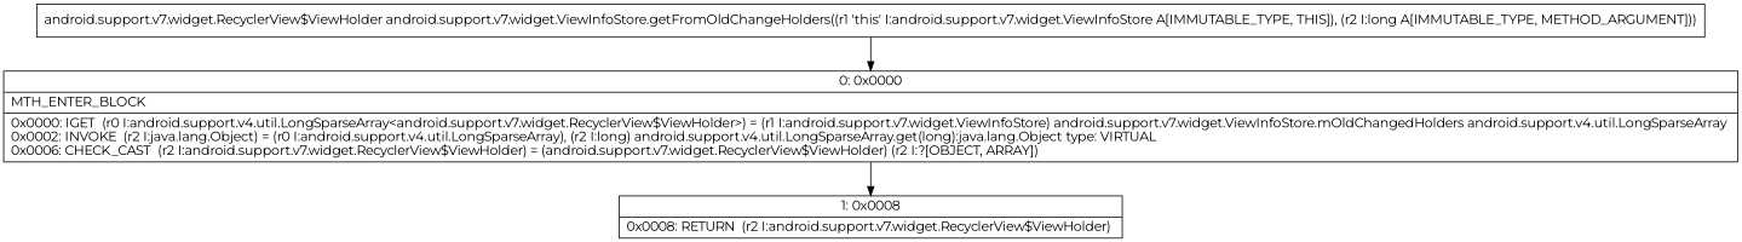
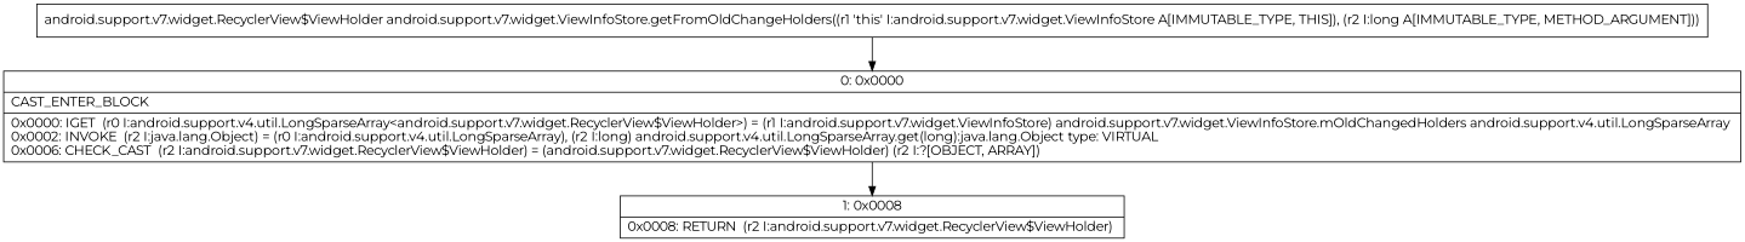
  digraph {
    fontname=Montserrat
    node [shape=record fontname=Montserrat]
    edge [fontname=Montserrat]
-   n1 [label="{0\:\ 0x0000|MTH_ENTER_BLOCK\l|0x0000: IGET  (r0 I:android.support.v4.util.LongSparseArray\<android.support.v7.widget.RecyclerView$ViewHolder\>) = (r1 I:android.support.v7.widget.ViewInfoStore) android.support.v7.widget.ViewInfoStore.mOldChangedHolders android.support.v4.util.LongSparseArray \l0x0002: INVOKE  (r2 I:java.lang.Object) = (r0 I:android.support.v4.util.LongSparseArray), (r2 I:long) android.support.v4.util.LongSparseArray.get(long):java.lang.Object type: VIRTUAL \l0x0006: CHECK_CAST  (r2 I:android.support.v7.widget.RecyclerView$ViewHolder) = (android.support.v7.widget.RecyclerView$ViewHolder) (r2 I:?[OBJECT, ARRAY]) \l}"]
+   n1 [label="{0\:\ 0x0000|CAST_ENTER_BLOCK\l|0x0000: IGET  (r0 I:android.support.v4.util.LongSparseArray\<android.support.v7.widget.RecyclerView$ViewHolder\>) = (r1 I:android.support.v7.widget.ViewInfoStore) android.support.v7.widget.ViewInfoStore.mOldChangedHolders android.support.v4.util.LongSparseArray \l0x0002: INVOKE  (r2 I:java.lang.Object) = (r0 I:android.support.v4.util.LongSparseArray), (r2 I:long) android.support.v4.util.LongSparseArray.get(long):java.lang.Object type: VIRTUAL \l0x0006: CHECK_CAST  (r2 I:android.support.v7.widget.RecyclerView$ViewHolder) = (android.support.v7.widget.RecyclerView$ViewHolder) (r2 I:?[OBJECT, ARRAY]) \l}"]
    n2 [label="{1\:\ 0x0008|0x0008: RETURN  (r2 I:android.support.v7.widget.RecyclerView$ViewHolder) \l}"]
    n3 [label="{android.support.v7.widget.RecyclerView$ViewHolder android.support.v7.widget.ViewInfoStore.getFromOldChangeHolders((r1 'this' I:android.support.v7.widget.ViewInfoStore A[IMMUTABLE_TYPE, THIS]), (r2 I:long A[IMMUTABLE_TYPE, METHOD_ARGUMENT])) }"]
    n1 -> n2
    n3 -> n1
  }
